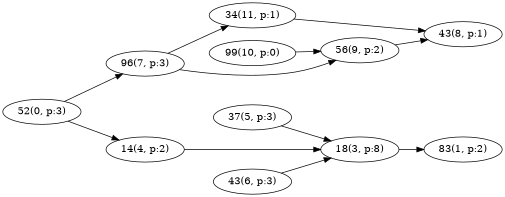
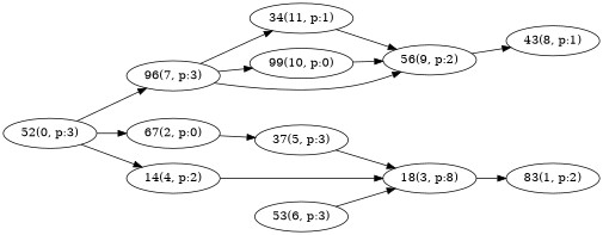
  digraph {
    rankdir=LR
    n1 [label="52(0, p:3)"]
+   n2 [label="67(2, p:0)"]
    n3 [label="96(7, p:3)"]
    n4 [label="14(4, p:2)"]
    n5 [label="37(5, p:3)"]
    n6 [label="56(9, p:2)"]
    n7 [label="99(10, p:0)"]
    n8 [label="34(11, p:1)"]
    n9 [label="83(1, p:2)"]
    n10 [label="18(3, p:8)"]
-   n11 [label="43(6, p:3)"]
+   n11 [label="53(6, p:3)"]
    n12 [label="43(8, p:1)"]
+   n1 -> n2
    n1 -> n3
    n1 -> n4
+   n2 -> n5
    n3 -> n6
+   n3 -> n7
    n3 -> n8
    n4 -> n10
    n5 -> n10
    n6 -> n12
    n7 -> n6
-   n8 -> n12
+   n8 -> n6
    n10 -> n9
    n11 -> n10
  }
